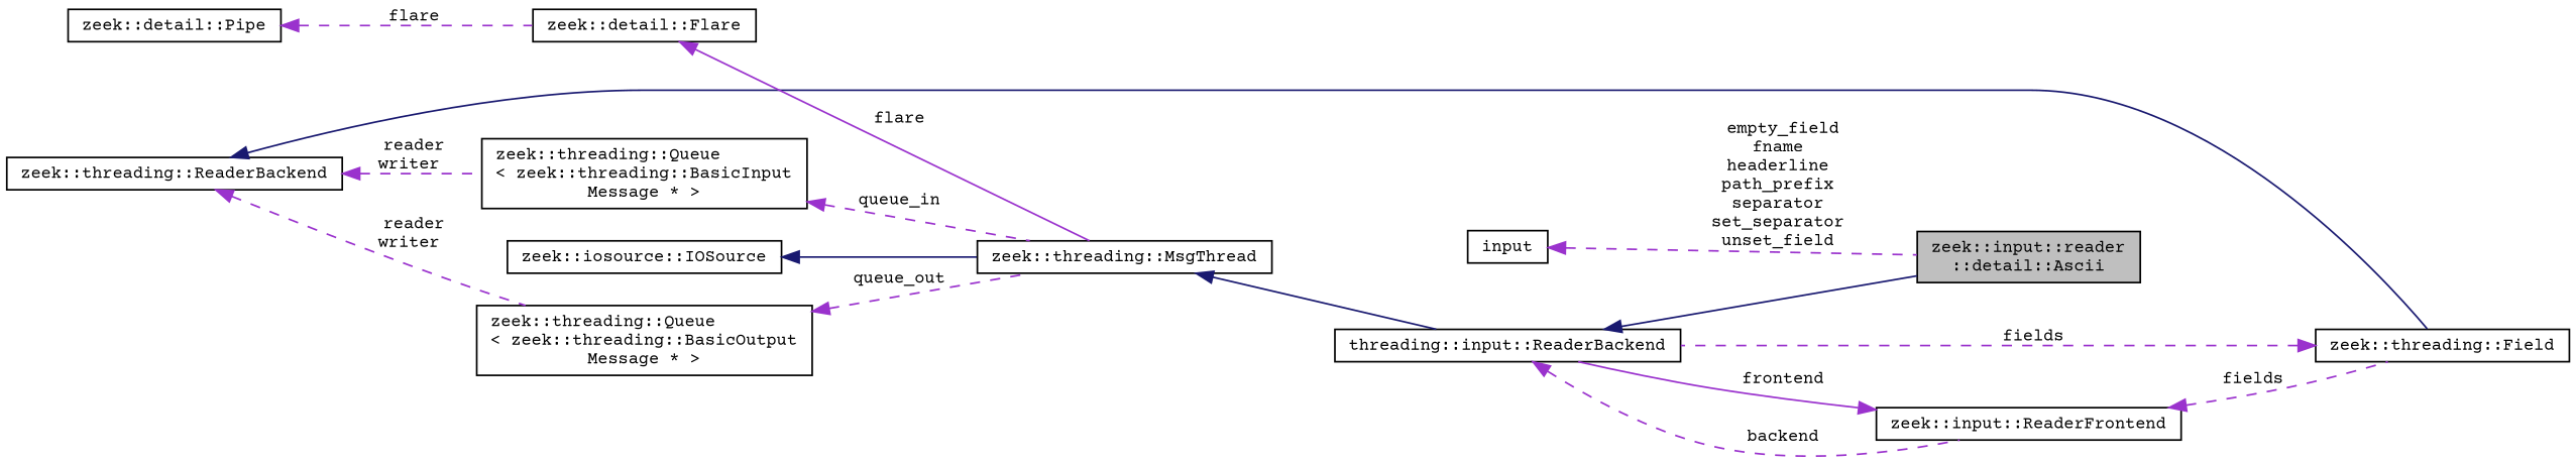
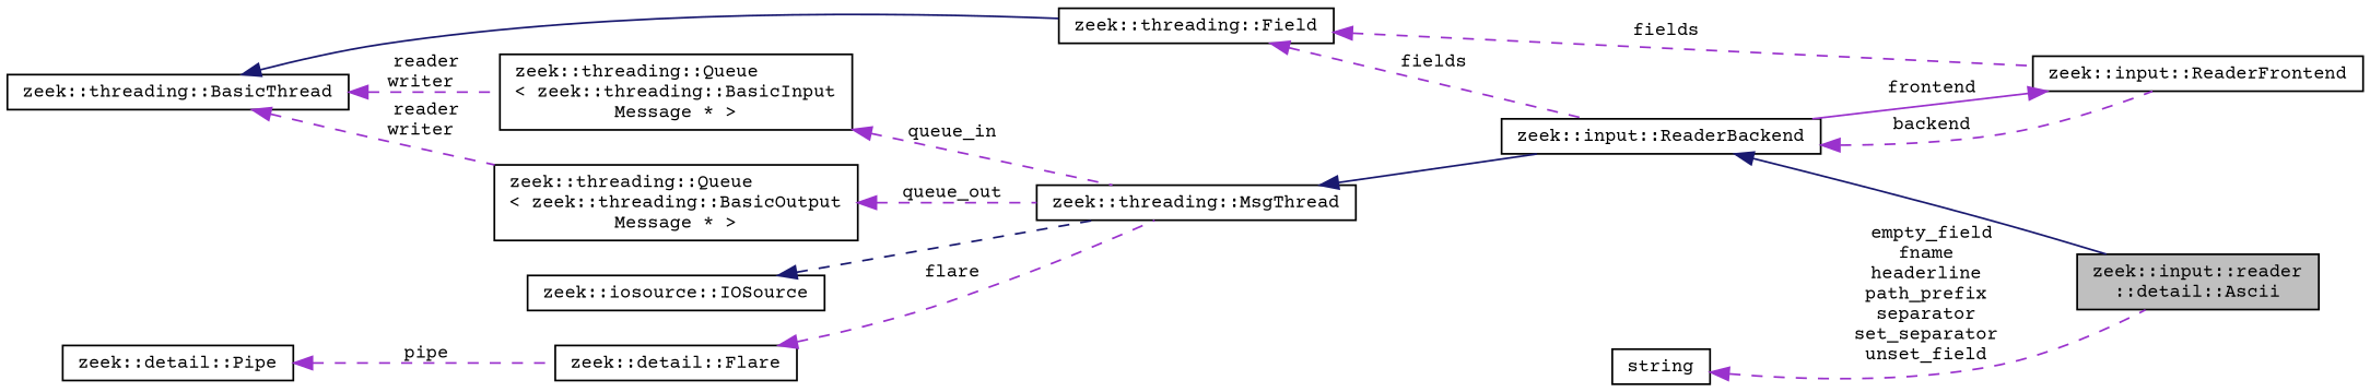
  digraph {
    fontname="Courier Prime"
    rankdir=LR
    node [color=black fillcolor=white fontname="Courier Prime" fontsize=10 shape=record style=filled]
    edge [color=darkorchid3 dir=back fontname="Courier Prime" fontsize=10 labelfontname=Helvetica labelfontsize=10 style=dashed]
    n1 [fillcolor=grey75 fontcolor=black height=0.2 label="zeek::input::reader\l::detail::Ascii" width=0.4]
-   n2 [height=0.2 label="threading::input::ReaderBackend" width=0.4]
+   n2 [height=0.2 label="zeek::input::ReaderBackend" width=0.4]
    n3 [height=0.2 label="zeek::input::ReaderFrontend" width=0.4]
    n4 [height=0.2 label="zeek::threading::MsgThread" width=0.4]
-   n5 [height=0.2 label="zeek::threading::ReaderBackend" width=0.4]
+   n5 [height=0.2 label="zeek::threading::BasicThread" width=0.4]
    n6 [height=0.2 label="zeek::threading::Queue\l\< zeek::threading::BasicInput\lMessage * \>" width=0.4]
    n7 [height=0.2 label="zeek::threading::Queue\l\< zeek::threading::BasicOutput\lMessage * \>" width=0.4]
    n8 [height=0.2 label="zeek::threading::Field" width=0.4]
    n9 [height=0.2 label="zeek::iosource::IOSource" width=0.4]
    n10 [height=0.2 label="zeek::detail::Flare" width=0.4]
    n11 [height=0.2 label="zeek::detail::Pipe" width=0.4]
-   n12 [height=0.2 label=input width=0.4]
+   n12 [height=0.2 label=string width=0.4]
    n2 -> n1 [color=midnightblue style=solid]
    n2 -> n3 [label=" backend"]
    n3 -> n2 [label=" frontend" style=solid]
    n4 -> n2 [color=midnightblue style=solid]
    n5 -> n6 [label=" reader\nwriter"]
    n5 -> n7 [label=" reader\nwriter"]
    n5 -> n8 [color=midnightblue style=solid]
    n6 -> n4 [label=" queue_in"]
    n7 -> n4 [label=" queue_out"]
    n8 -> n2 [label=" fields"]
-   n3 -> n8 [label=" fields"]
-   n9 -> n4 [color=midnightblue style=solid]
-   n10 -> n4 [label=" flare" style=solid]
-   n11 -> n10 [label=" flare"]
+   n8 -> n3 [label=" fields"]
+   n9 -> n4 [color=midnightblue]
+   n10 -> n4 [label=" flare"]
+   n11 -> n10 [label=" pipe"]
    n12 -> n1 [label=" empty_field\nfname\nheaderline\npath_prefix\nseparator\nset_separator\nunset_field"]
  }
